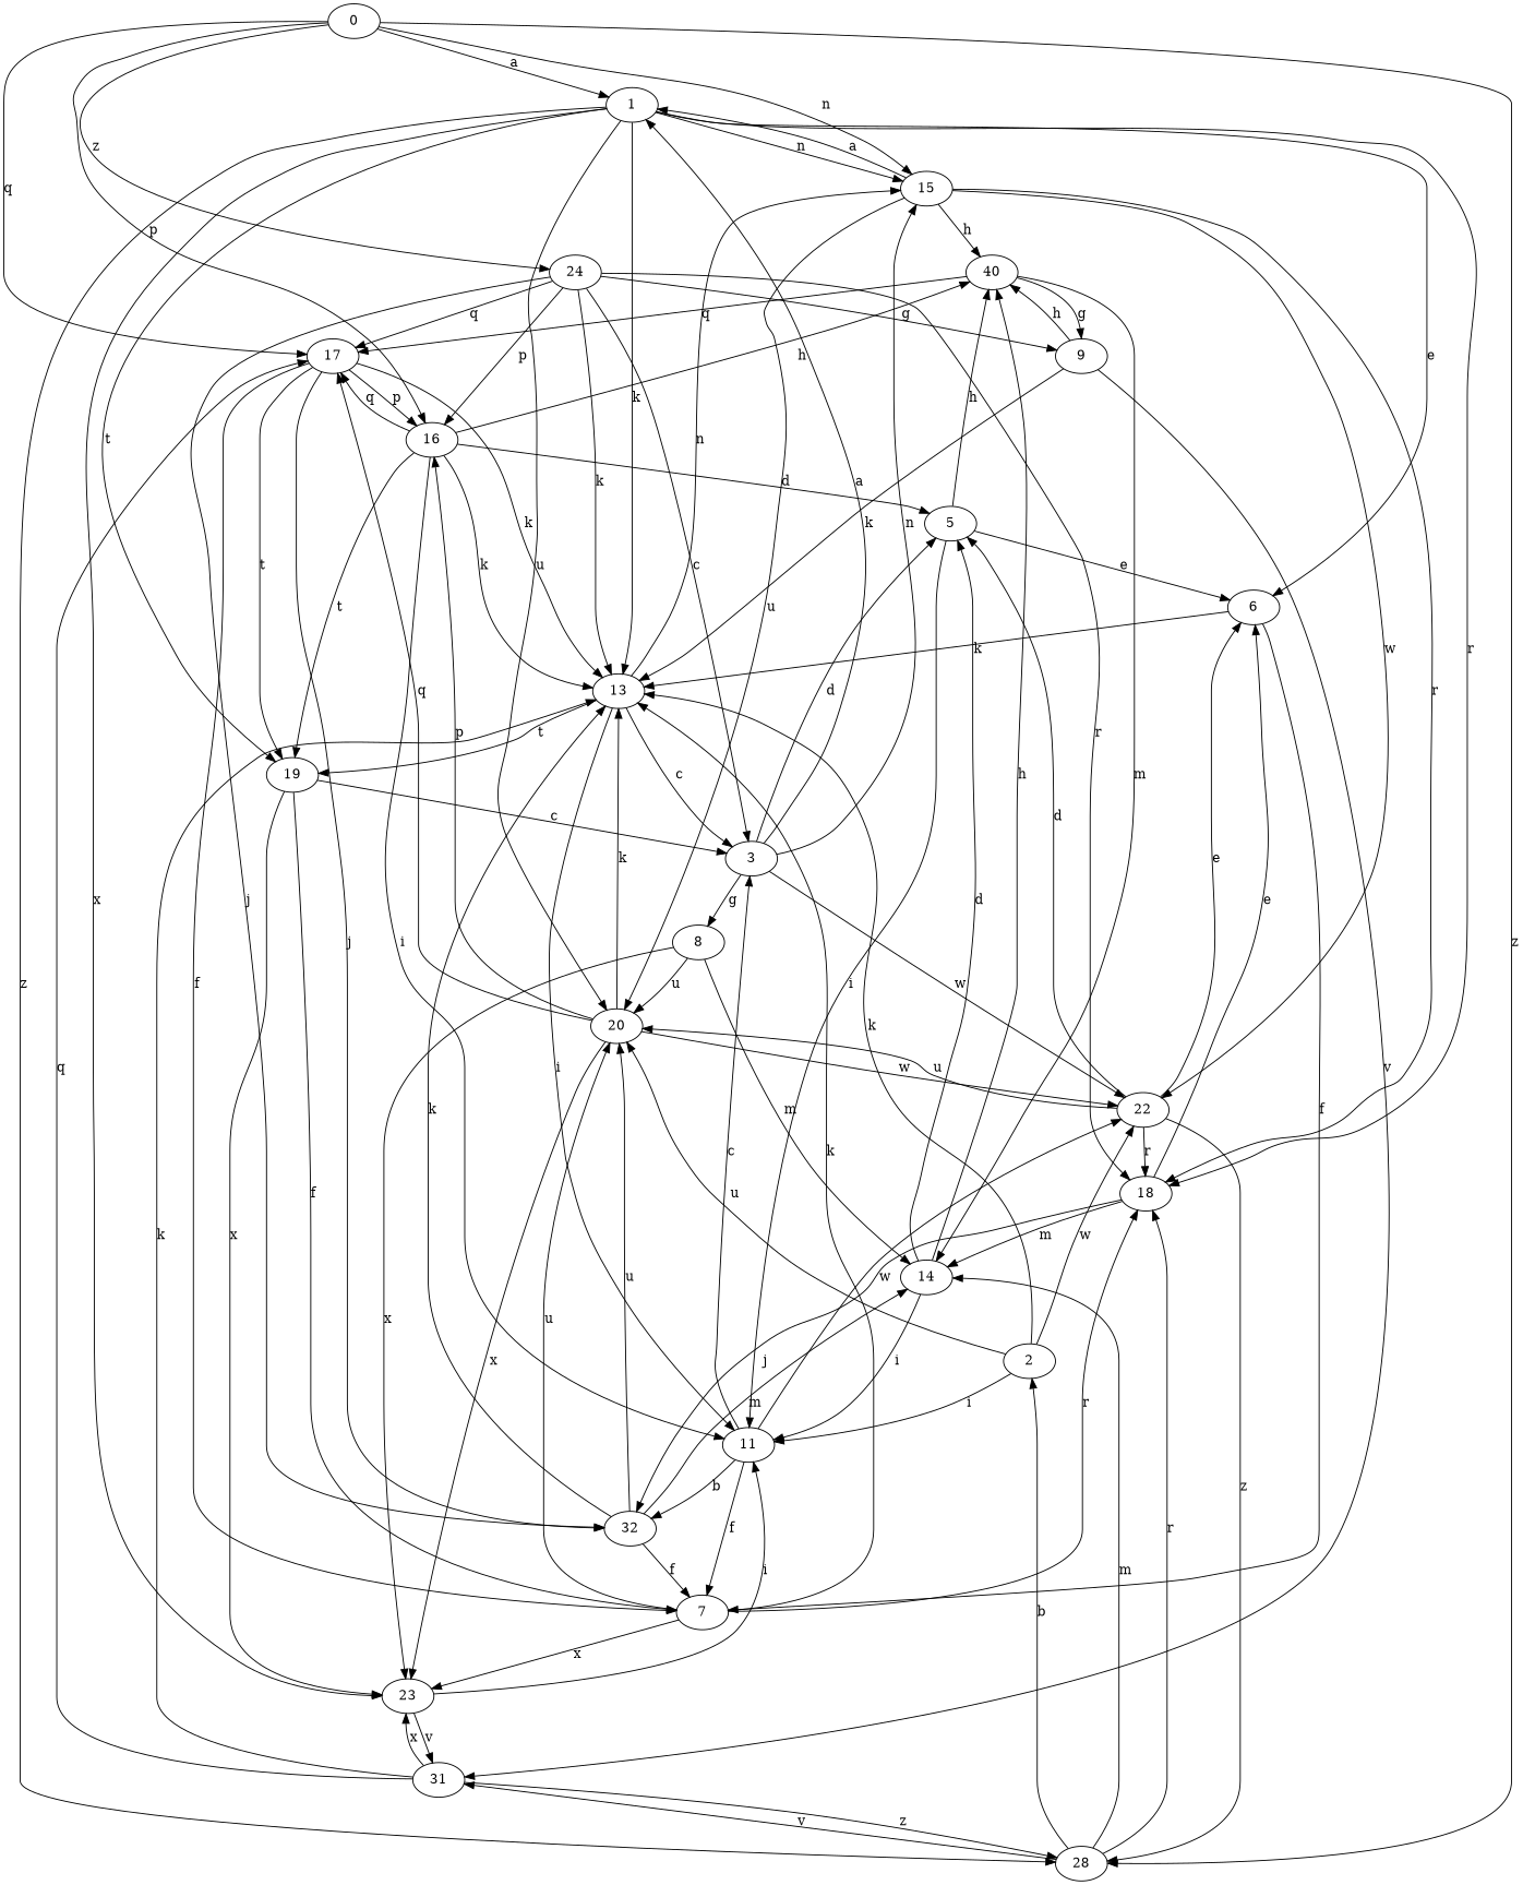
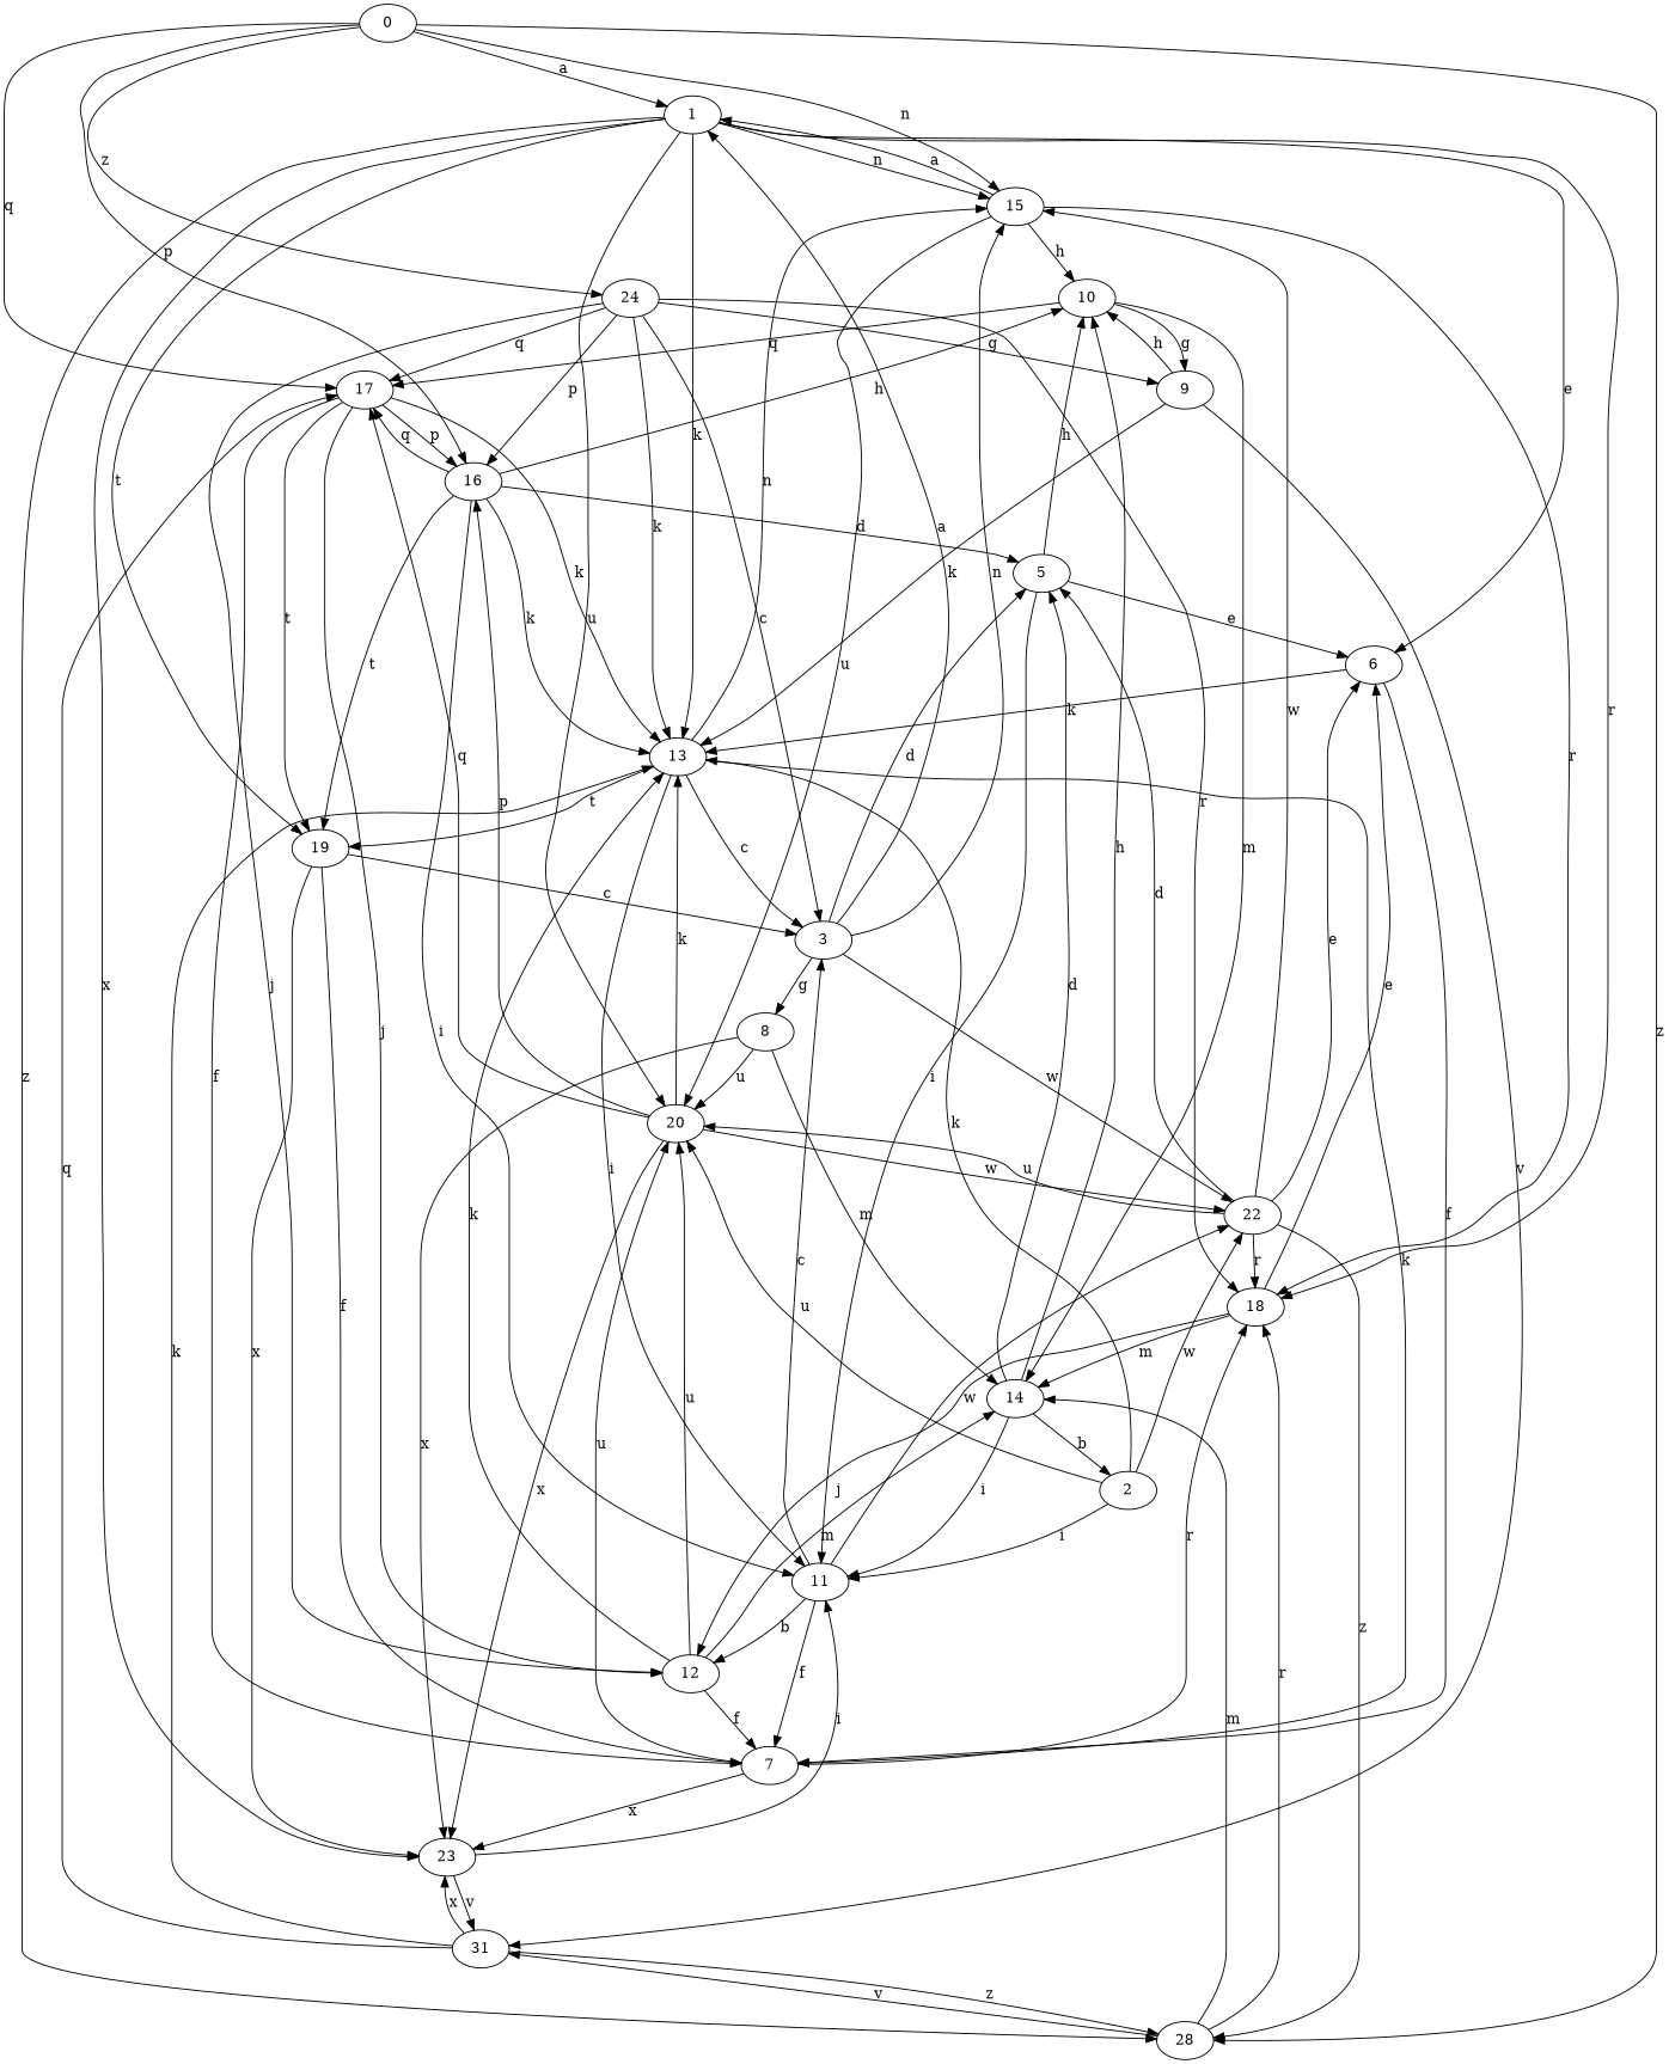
  strict digraph {
    0
    1
    15
    16
    17
    24
    28
    6
    13
    18
    19
    20
    23
    22
-   10 [label=40]
+   10
    11
    5
    7
-   12 [label=32]
+   12
    3
    9
    14
    n23 [label=31]
    2
    8
    0 -> 1 [label=a]
    0 -> 15 [label=n]
    0 -> 16 [label=p]
    0 -> 17 [label=q]
    0 -> 24 [label=z]
    0 -> 28 [label=z]
    1 -> 15 [label=n]
    1 -> 28 [label=z]
    1 -> 6 [label=e]
    1 -> 13 [label=k]
    1 -> 18 [label=r]
    1 -> 19 [label=t]
    1 -> 20 [label=u]
    1 -> 23 [label=x]
    15 -> 1 [label=a]
    15 -> 18 [label=r]
    15 -> 20 [label=u]
-   15 -> 22 [label=w]
+   22 -> 15 [label=w]
    15 -> 10 [label=h]
    16 -> 17 [label=q]
    16 -> 13 [label=k]
    16 -> 19 [label=t]
    16 -> 10 [label=h]
    16 -> 11 [label=i]
    16 -> 5 [label=d]
    17 -> 16 [label=p]
    17 -> 13 [label=k]
    17 -> 19 [label=t]
    17 -> 7 [label=f]
    17 -> 12 [label=j]
    24 -> 16 [label=p]
    24 -> 17 [label=q]
    24 -> 13 [label=k]
    24 -> 18 [label=r]
    24 -> 12 [label=j]
    24 -> 3 [label=c]
    24 -> 9 [label=g]
    28 -> 18 [label=r]
    28 -> 14 [label=m]
    28 -> n23 [label=v]
    6 -> 13 [label=k]
    6 -> 7 [label=f]
    13 -> 15 [label=n]
    13 -> 19 [label=t]
    13 -> 11 [label=i]
    13 -> 3 [label=c]
    18 -> 6 [label=e]
    18 -> 12 [label=j]
    18 -> 14 [label=m]
    19 -> 23 [label=x]
    19 -> 7 [label=f]
    19 -> 3 [label=c]
    20 -> 16 [label=p]
    20 -> 17 [label=q]
    20 -> 13 [label=k]
    20 -> 23 [label=x]
    20 -> 22 [label=w]
    23 -> 11 [label=i]
    23 -> n23 [label=v]
    22 -> 28 [label=z]
    22 -> 6 [label=e]
    22 -> 18 [label=r]
    22 -> 20 [label=u]
    22 -> 5 [label=d]
    10 -> 17 [label=q]
    10 -> 9 [label=g]
    10 -> 14 [label=m]
    11 -> 22 [label=w]
    11 -> 7 [label=f]
    11 -> 12 [label=b]
    11 -> 3 [label=c]
    5 -> 6 [label=e]
    5 -> 10 [label=h]
    5 -> 11 [label=i]
-   7 -> 13 [label=k]
+   13 -> 7 [label=k]
    7 -> 18 [label=r]
    7 -> 20 [label=u]
    7 -> 23 [label=x]
    12 -> 13 [label=k]
    12 -> 20 [label=u]
    12 -> 7 [label=f]
    12 -> 14 [label=m]
    3 -> 1 [label=a]
    3 -> 15 [label=n]
    3 -> 22 [label=w]
    3 -> 5 [label=d]
    3 -> 8 [label=g]
    9 -> 13 [label=k]
    9 -> 10 [label=h]
    9 -> n23 [label=v]
    14 -> 10 [label=h]
    14 -> 11 [label=i]
    14 -> 5 [label=d]
-   28 -> 2 [label=b]
+   14 -> 2 [label=b]
    n23 -> 17 [label=q]
    n23 -> 28 [label=z]
    n23 -> 13 [label=k]
    n23 -> 23 [label=x]
    2 -> 13 [label=k]
    2 -> 20 [label=u]
    2 -> 22 [label=w]
    2 -> 11 [label=i]
    8 -> 20 [label=u]
    8 -> 23 [label=x]
    8 -> 14 [label=m]
  }
